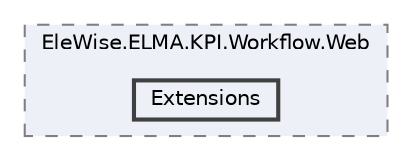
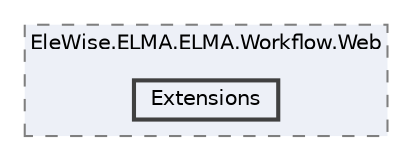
  digraph {
    compound=true
    fontname="DejaVu Sans"
    n1 [color=grey25 fillcolor="#edf0f7" fontname="DejaVu Sans" fontsize=10 height=0.2 label=Extensions shape=box style="filled,bold" width=0.4]
    subgraph cluster_1 {
      bgcolor="#edf0f7"
      fontsize=10
-     label="EleWise.ELMA.KPI.Workflow.Web"
+     label="EleWise.ELMA.ELMA.Workflow.Web"
      pencolor=grey50
      style="filled,dashed"
      n1
    }
  }
